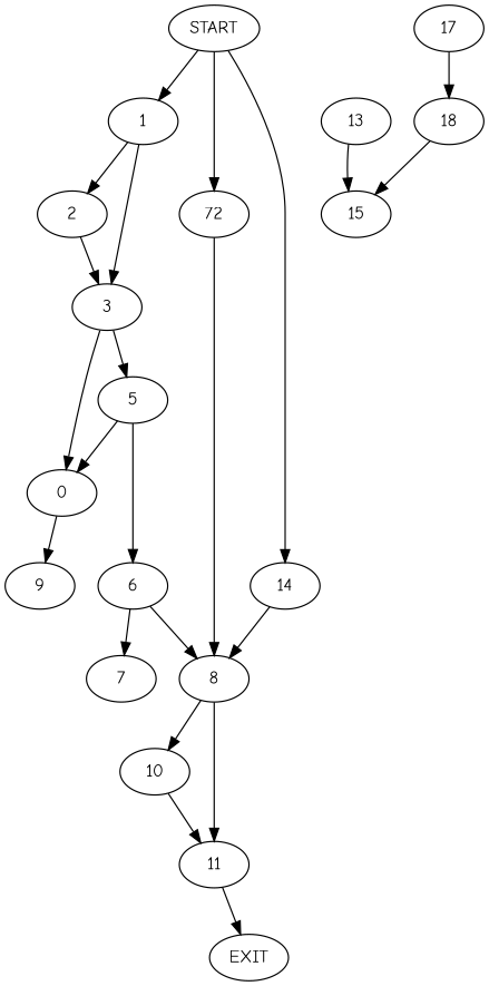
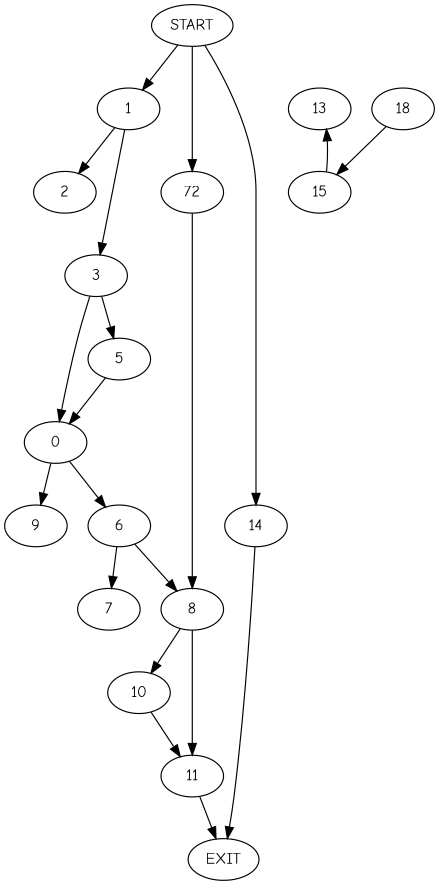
  digraph {
    fontname="Comic Neue"
    node [fontname="Comic Neue"]
    edge [fontname="Comic Neue"]
    n1 [label=START]
    1
    n3 [label=72]
    14
    2
    3
    8
    n8 [label=EXIT]
    n9 [label=0]
    5
    6
    7
    9
    10
    11
    13
    15
-   17
    18
    n1 -> 1
    n1 -> n3
    n1 -> 14
    1 -> 2
    1 -> 3
    n3 -> 8
-   14 -> 8
-   2 -> 3
+   14 -> n8
    3 -> n9
    3 -> 5
    8 -> 10
    8 -> 11
-   5 -> 6
+   n9 -> 6
    n9 -> 9
    5 -> n9
    6 -> 8
    6 -> 7
    10 -> 11
    11 -> n8
-   13 -> 15
-   17 -> 18
+   15 -> 13
    18 -> 15
  }
